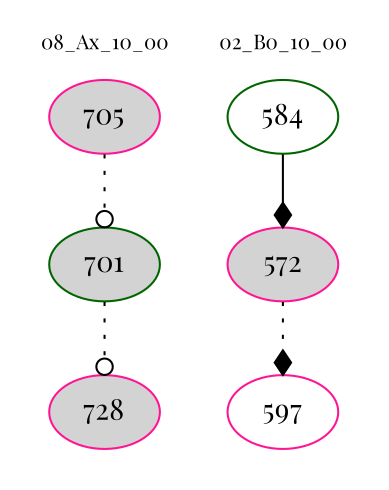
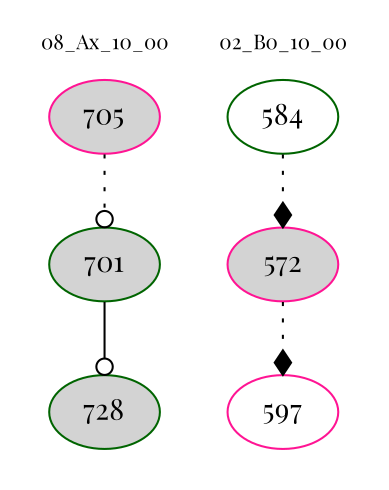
  digraph {
    fontname="Playfair Display"
    node [color=deeppink fillcolor=lightgrey fontname="Playfair Display" style=filled]
    edge [arrowhead=odot color=black fontname="Playfair Display" style=dotted]
    n1 [label=705]
    n2 [color=darkgreen label=701]
-   n3 [label=728]
+   n3 [color=darkgreen label=728]
    n4 [color=darkgreen fillcolor=white label=584]
    n5 [label=572]
    n6 [fillcolor=white label=597]
    subgraph cluster_1 {
      color=white
      fontsize=10
      label="08_Ax_10_00"
      n1
      n2
      n3
    }
    subgraph cluster_2 {
      color=white
      fontsize=10
      label="02_B0_10_00"
      n4
      n5
      n6
    }
    n1 -> n2
-   n2 -> n3
-   n4 -> n5 [arrowhead=diamond style=solid]
+   n2 -> n3 [style=solid]
+   n4 -> n5 [arrowhead=diamond]
    n5 -> n6 [arrowhead=diamond]
  }
